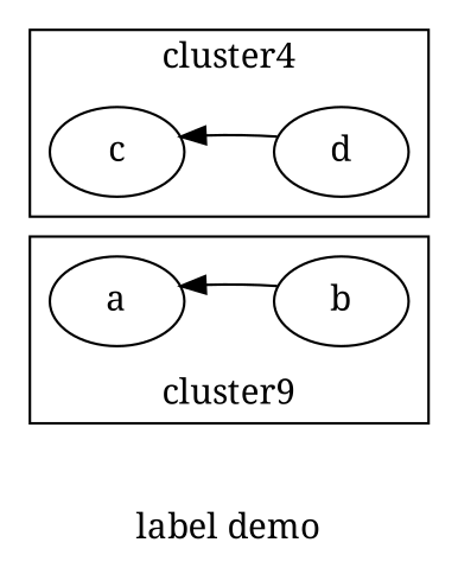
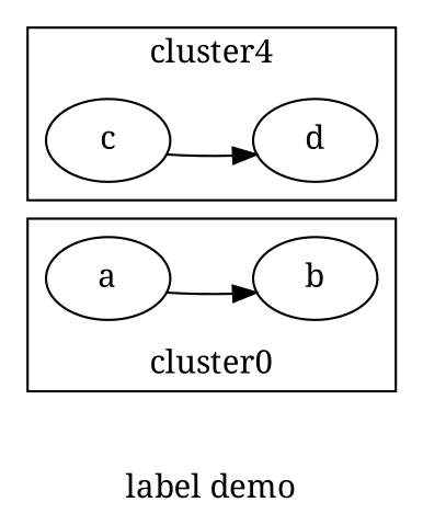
  digraph {
    fontname="Noto Serif"
    label="label demo"
    rankdir=LR
    node [fontname="Noto Serif"]
    edge [fontname="Noto Serif"]
    a
    b
    c
    d
    subgraph cluster_1 {
-     label=cluster9
+     label=cluster0
      labelloc=bottom
      a
      b
    }
    subgraph cluster_2 {
      label=cluster4
      c
      d
    }
-   b -> a
-   d -> c
+   a -> b
+   c -> d
  }
